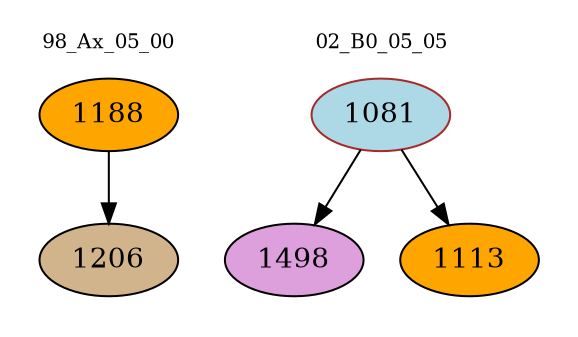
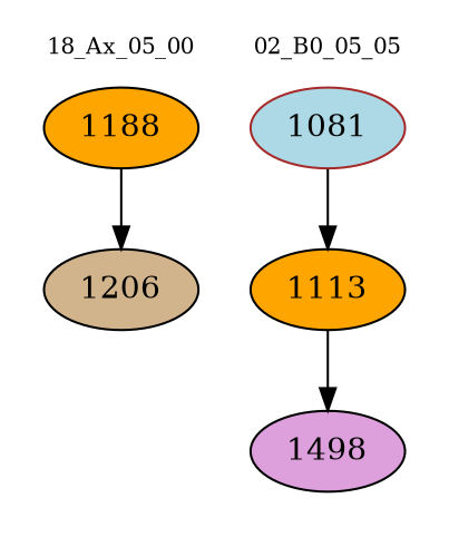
  digraph {
    node [color=black fillcolor=orange style=filled]
    edge [color=black]
    n1 [label=1188]
    n2 [fillcolor=tan label=1206]
    n3 [color=brown fillcolor=lightblue label=1081]
    n4 [fillcolor=plum label=1498]
    n5 [label=1113]
    subgraph cluster_1 {
      color=white
      fontsize=10
-     label="98_Ax_05_00"
+     label="18_Ax_05_00"
      n1
      n2
    }
    subgraph cluster_2 {
      color=white
      fontsize=10
      label="02_B0_05_05"
      n3
      n4
      n5
    }
    n1 -> n2
-   n3 -> n4
+   n5 -> n4
    n3 -> n5
  }
